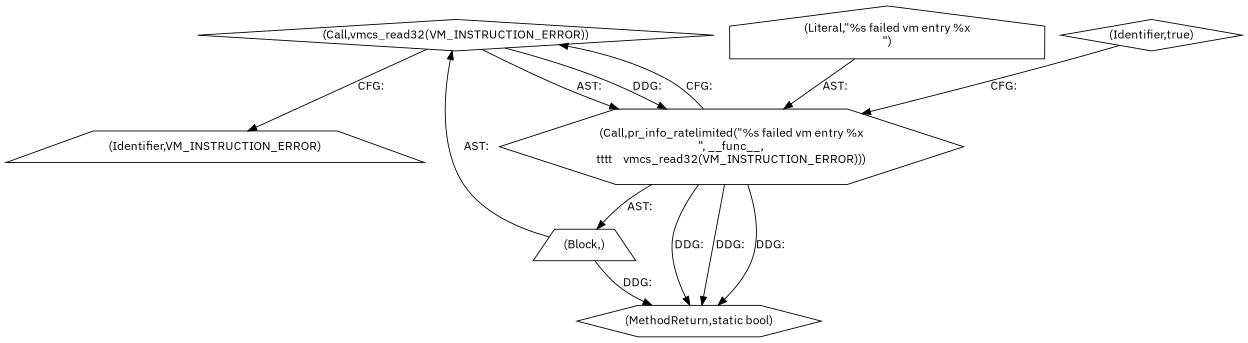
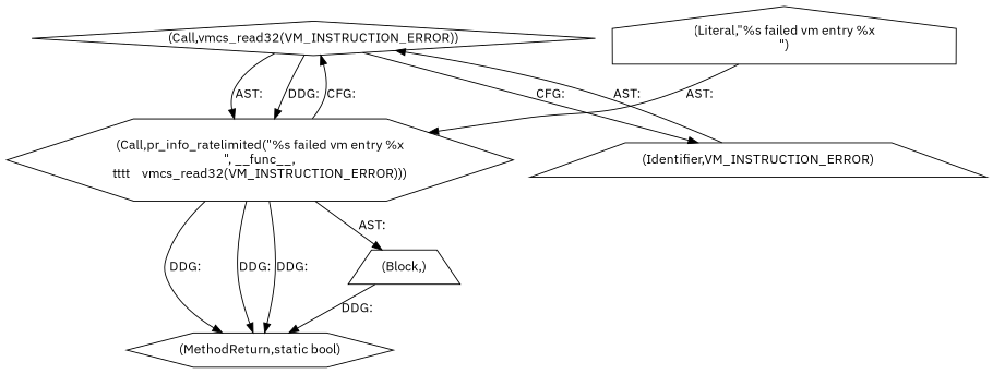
  digraph {
    fontname="IBM Plex Sans"
    node [fontname="IBM Plex Sans" shape=diamond]
    edge [fontname="IBM Plex Sans"]
    n1 [label="(Call,vmcs_read32(VM_INSTRUCTION_ERROR))"]
    n2 [label="(Call,pr_info_ratelimited(\"%s failed vm entry %x\n\", __func__,\n\t\t\t\t    vmcs_read32(VM_INSTRUCTION_ERROR)))" shape=hexagon]
    n3 [label="(Identifier,VM_INSTRUCTION_ERROR)" shape=trapezium]
    n4 [label="(MethodReturn,static bool)" shape=hexagon]
    n5 [label="(Block,)" shape=trapezium]
    n6 [label="(Literal,\"%s failed vm entry %x\n\")" shape=house]
-   n7 [label="(Identifier,true)"]
    n1 -> n2 [label="AST: "]
    n1 -> n2 [label="DDG: "]
    n1 -> n3 [label="CFG: "]
    n2 -> n1 [label="CFG: "]
    n2 -> n4 [label="DDG: "]
    n2 -> n4 [label="DDG: "]
    n2 -> n4 [label="DDG: "]
    n2 -> n5 [label="AST: "]
-   n5 -> n1 [label="AST: "]
+   n3 -> n1 [label="AST: "]
    n5 -> n4 [label="DDG: "]
    n6 -> n2 [label="AST: "]
-   n7 -> n2 [label="CFG: "]
  }
